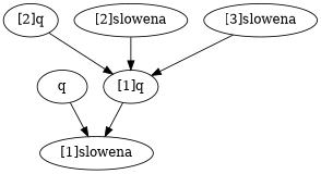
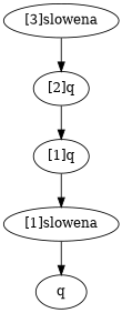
  strict digraph {
    node [rank=0.375]
    "[1]q" [complexity=4 importance=1.5]
    "[1]slowena" [complexity=3 importance=1.0 rank=0.333333333333]
    q [complexity=2 importance=0.75]
    "[2]q" [complexity=6 importance=2.25]
-   "[2]slowena" [complexity=5 importance=1.75 rank=0.35]
    "[3]slowena" [complexity=7 importance=2.5 rank=0.357142857143]
    "[1]q" -> "[1]slowena"
-   q -> "[1]slowena"
+   "[1]slowena" -> q
    "[2]q" -> "[1]q"
-   "[2]slowena" -> "[1]q"
-   "[3]slowena" -> "[1]q"
+   "[3]slowena" -> "[2]q"
  }
